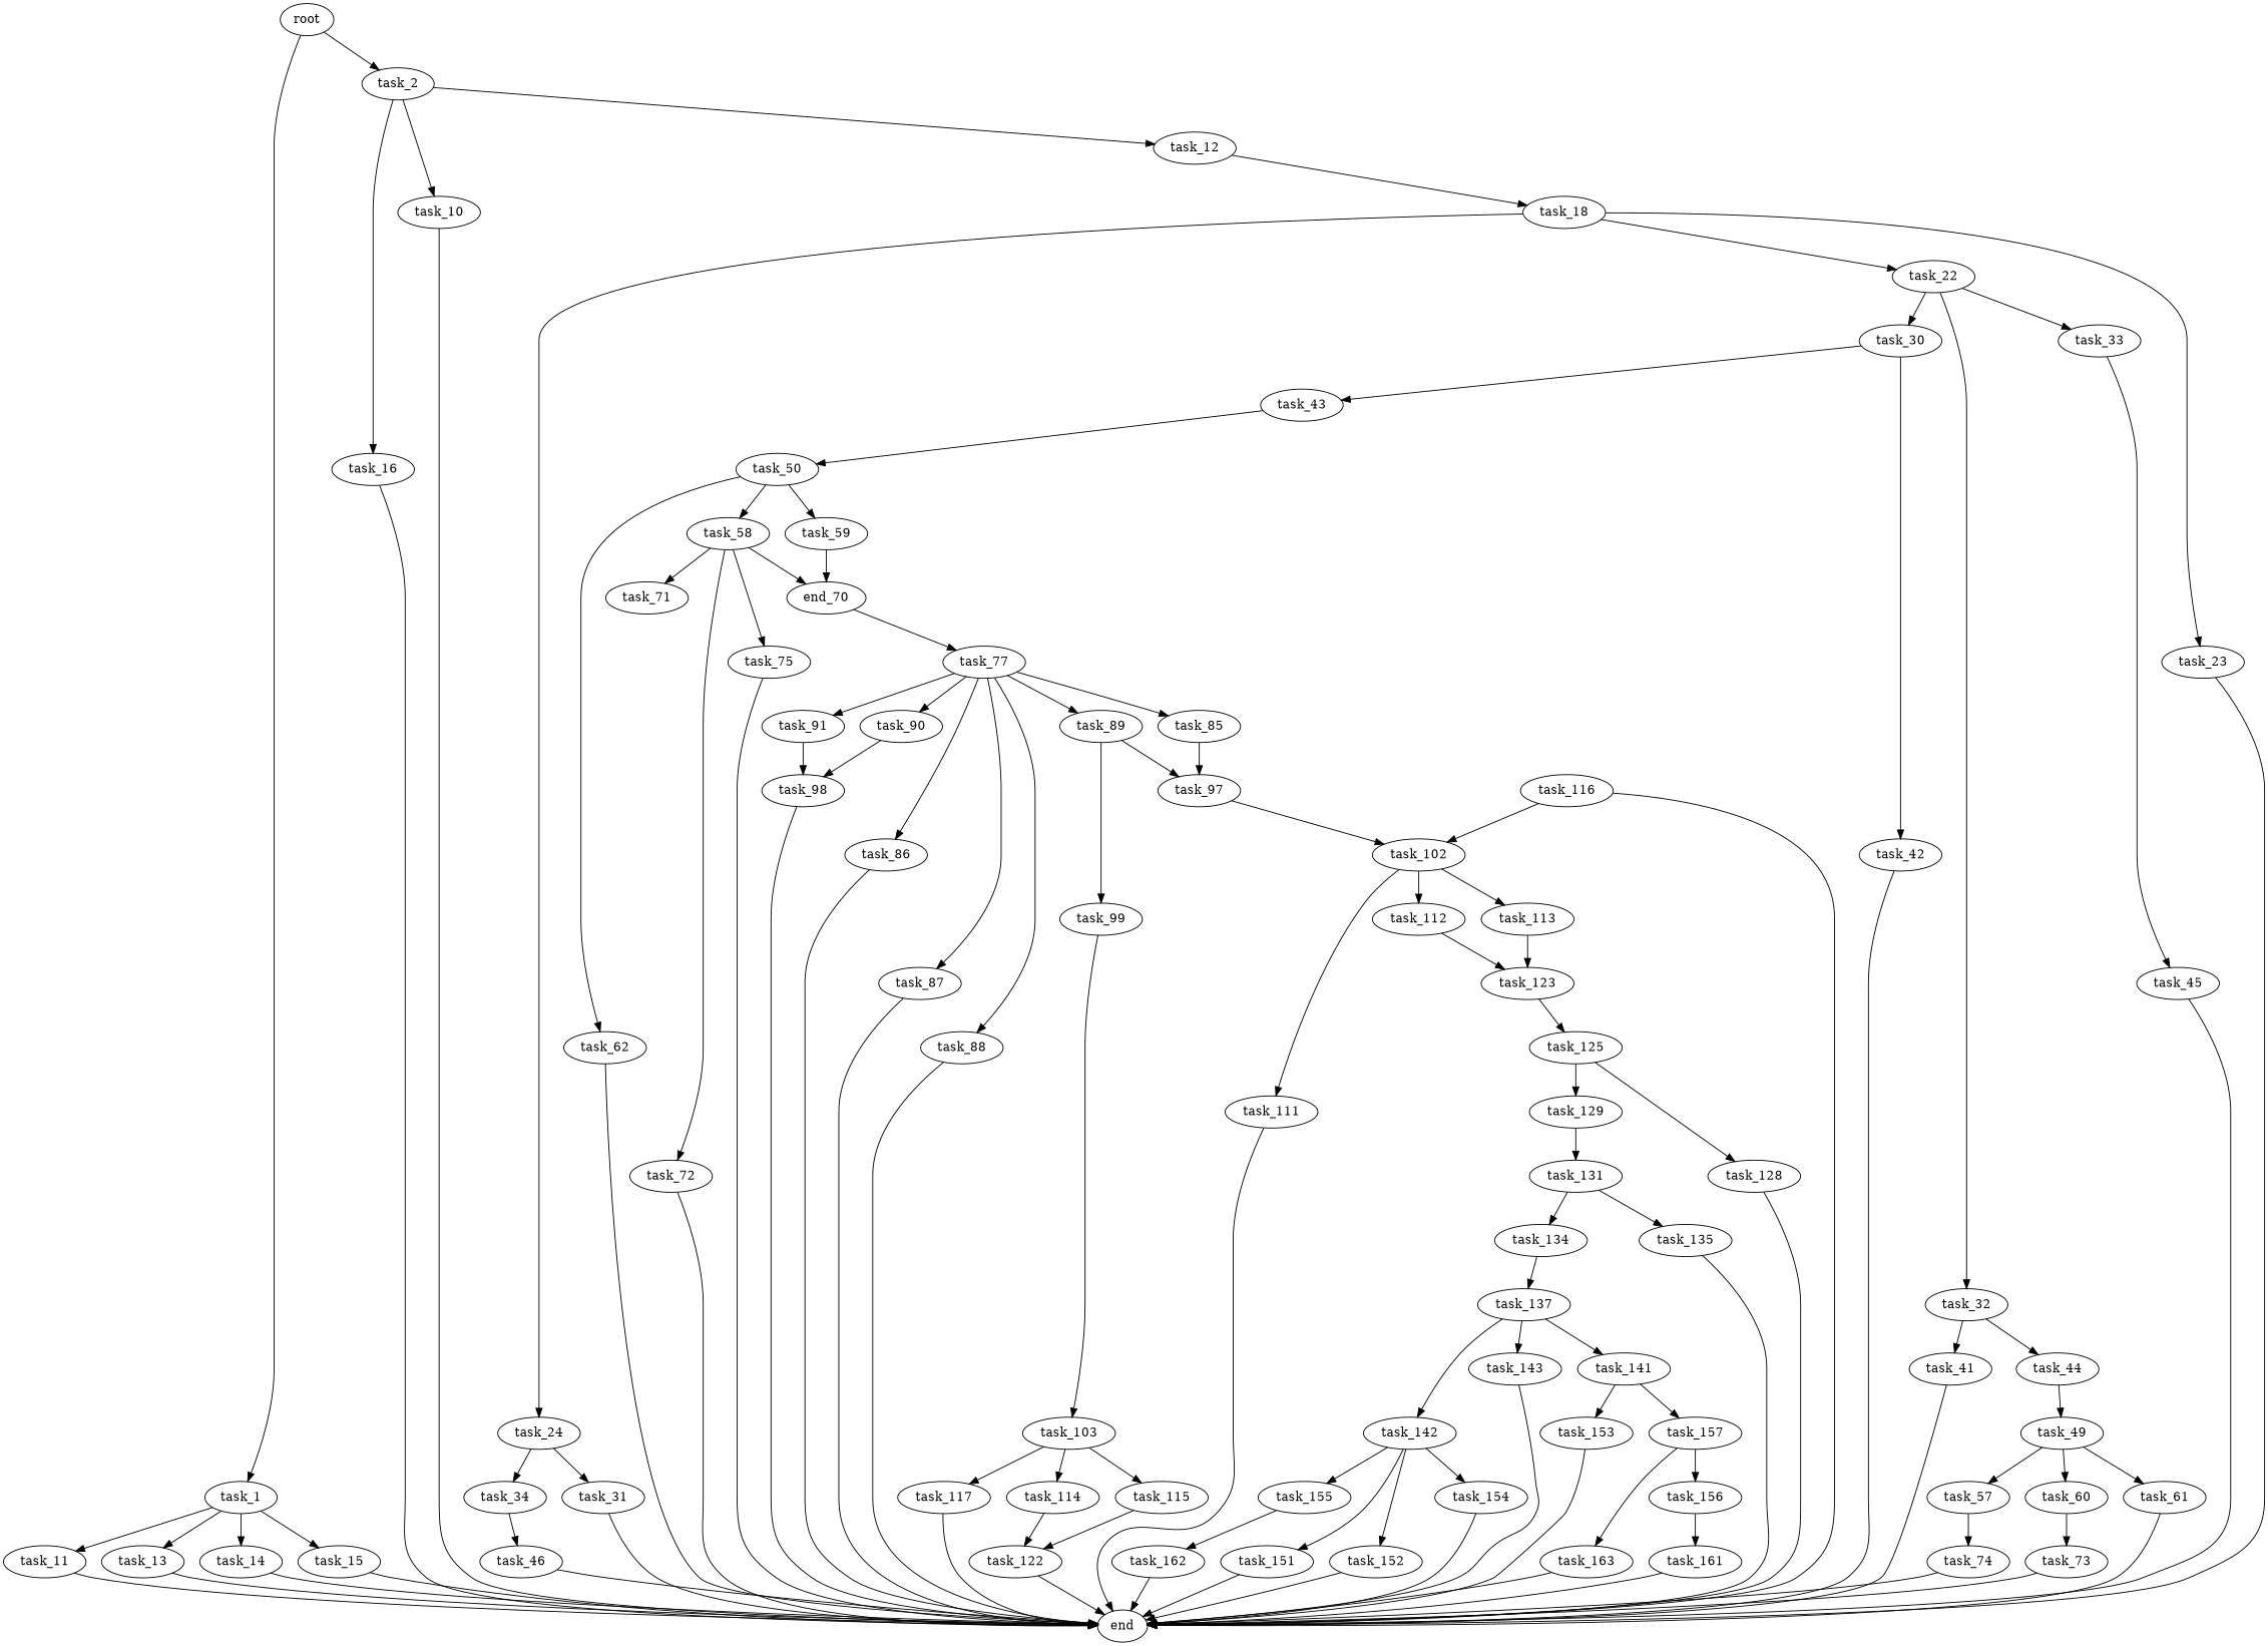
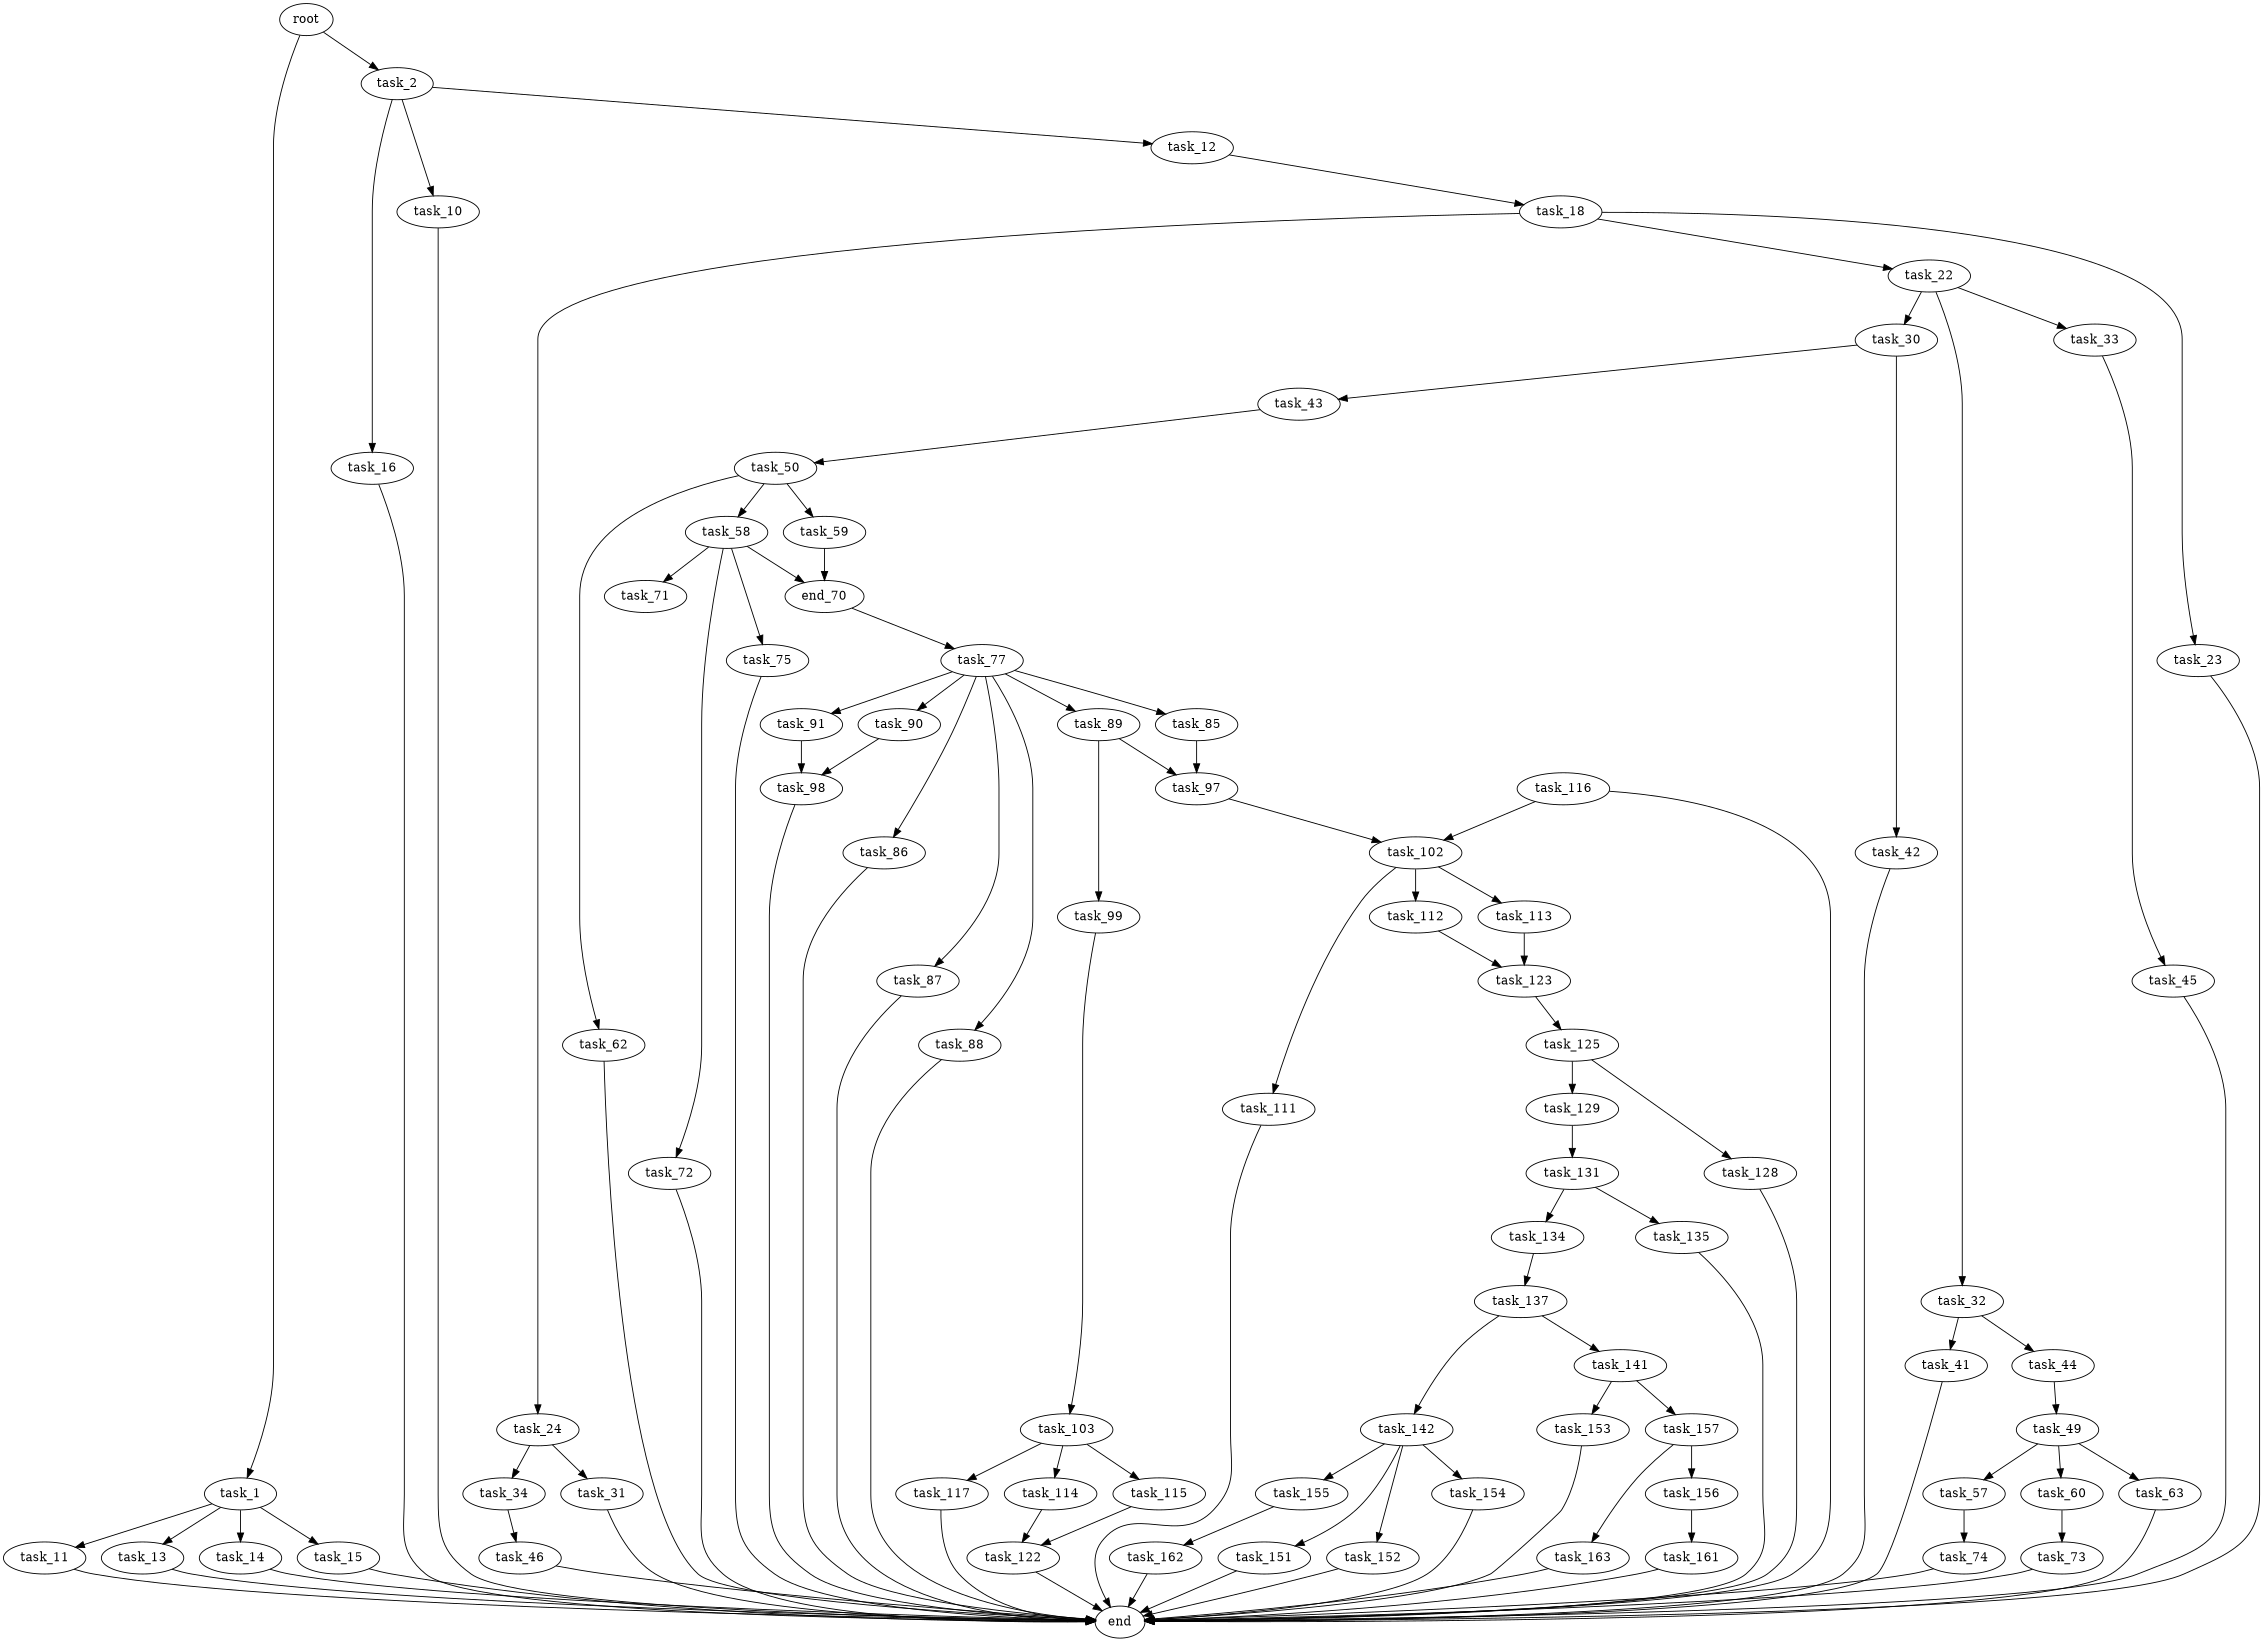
  digraph {
    root
    task_1
    task_2
    task_11
    task_13
    task_14
    task_15
    task_10
    task_12
    task_16
    end
    task_18
    task_22
    task_23
    task_24
    task_30
    task_32
    task_33
    task_31
    task_34
    task_42
    task_43
    task_41
    task_44
    task_45
    task_46
    task_50
    task_49
    task_58
    task_59
    task_62
    task_57
    task_60
-   task_61
+   task_61 [label=task_63]
    n35 [label=end_70]
    task_71
    task_72
    task_75
    task_74
    task_73
    task_77
    task_85
    task_86
    task_87
    task_88
    task_89
    task_90
    task_91
    task_97
    task_99
    task_98
    task_102
    task_103
    task_111
    task_112
    task_113
    task_114
    task_115
    task_117
    task_123
    task_116
    task_122
    task_125
    task_128
    task_129
    task_131
    task_134
    task_135
    task_137
    task_141
    task_142
-   task_143
    task_153
    task_157
    task_151
    task_152
    task_154
    task_155
    task_156
    task_161
    task_163
    task_162
    root -> task_1
    root -> task_2
    task_1 -> task_11
    task_1 -> task_13
    task_1 -> task_14
    task_1 -> task_15
    task_2 -> task_10
    task_2 -> task_12
    task_2 -> task_16
    task_11 -> end
    task_13 -> end
    task_14 -> end
    task_15 -> end
    task_10 -> end
    task_12 -> task_18
    task_16 -> end
    task_18 -> task_22
    task_18 -> task_23
    task_18 -> task_24
    task_22 -> task_30
    task_22 -> task_32
    task_22 -> task_33
    task_23 -> end
    task_24 -> task_31
    task_24 -> task_34
    task_30 -> task_42
    task_30 -> task_43
    task_32 -> task_41
    task_32 -> task_44
    task_33 -> task_45
    task_31 -> end
    task_34 -> task_46
    task_42 -> end
    task_43 -> task_50
    task_41 -> end
    task_44 -> task_49
    task_45 -> end
    task_46 -> end
    task_50 -> task_58
    task_50 -> task_59
    task_50 -> task_62
    task_49 -> task_57
    task_49 -> task_60
    task_49 -> task_61
    task_58 -> n35
    task_58 -> task_71
    task_58 -> task_72
    task_58 -> task_75
    task_59 -> n35
    task_62 -> end
    task_57 -> task_74
    task_60 -> task_73
    task_61 -> end
    n35 -> task_77
    task_72 -> end
    task_75 -> end
    task_74 -> end
    task_73 -> end
    task_77 -> task_85
    task_77 -> task_86
    task_77 -> task_87
    task_77 -> task_88
    task_77 -> task_89
    task_77 -> task_90
    task_77 -> task_91
    task_85 -> task_97
    task_86 -> end
    task_87 -> end
    task_88 -> end
    task_89 -> task_97
    task_89 -> task_99
    task_90 -> task_98
    task_91 -> task_98
    task_97 -> task_102
    task_99 -> task_103
    task_98 -> end
    task_102 -> task_111
    task_102 -> task_112
    task_102 -> task_113
    task_103 -> task_114
    task_103 -> task_115
    task_103 -> task_117
    task_111 -> end
    task_112 -> task_123
    task_113 -> task_123
    task_114 -> task_122
    task_115 -> task_122
    task_117 -> end
    task_123 -> task_125
    task_116 -> end
    task_116 -> task_102
    task_122 -> end
    task_125 -> task_128
    task_125 -> task_129
    task_128 -> end
    task_129 -> task_131
    task_131 -> task_134
    task_131 -> task_135
    task_134 -> task_137
    task_135 -> end
    task_137 -> task_141
    task_137 -> task_142
-   task_137 -> task_143
    task_141 -> task_153
    task_141 -> task_157
    task_142 -> task_151
    task_142 -> task_152
    task_142 -> task_154
    task_142 -> task_155
-   task_143 -> end
    task_153 -> end
    task_157 -> task_156
    task_157 -> task_163
    task_151 -> end
    task_152 -> end
    task_154 -> end
    task_155 -> task_162
    task_156 -> task_161
    task_161 -> end
    task_163 -> end
    task_162 -> end
  }
